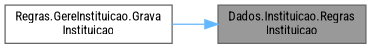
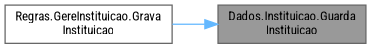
  digraph {
    rankdir=RL
    fontname="Roboto Condensed"
    node [fontname="Roboto Condensed" fontsize=10 shape=box style=filled]
-   n1 [color=gray40 fillcolor=grey60 fontcolor=black height=0.2 label="Dados.Instituicao.Regras\lInstituicao" width=0.4]
+   n1 [color=gray40 fillcolor=grey60 fontcolor=black height=0.2 label="Dados.Instituicao.Guarda\lInstituicao" width=0.4]
    n2 [color=grey40 fillcolor=white height=0.2 label="Regras.GereInstituicao.Grava\lInstituicao" width=0.4]
    n1 -> n2 [color=steelblue1 dir=back fontname="Roboto Condensed" fontsize=10 labelfontname=Helvetica labelfontsize=10 style=solid]
  }
